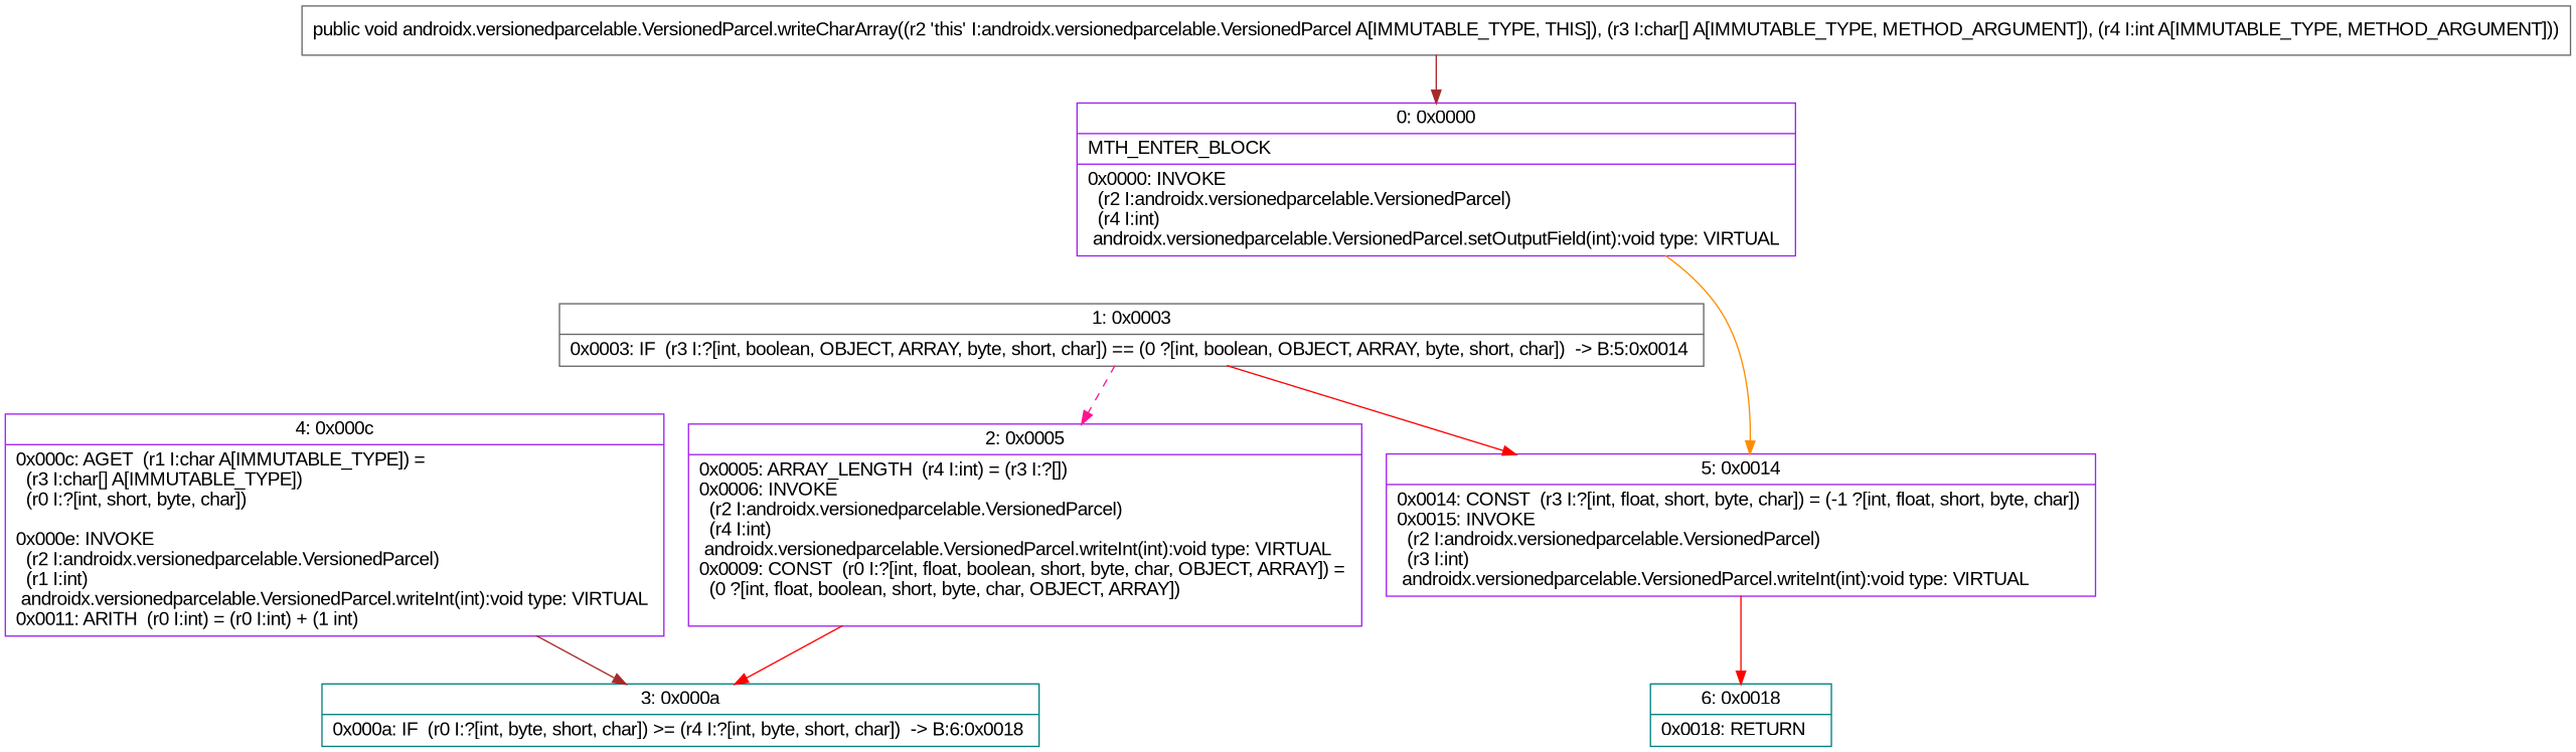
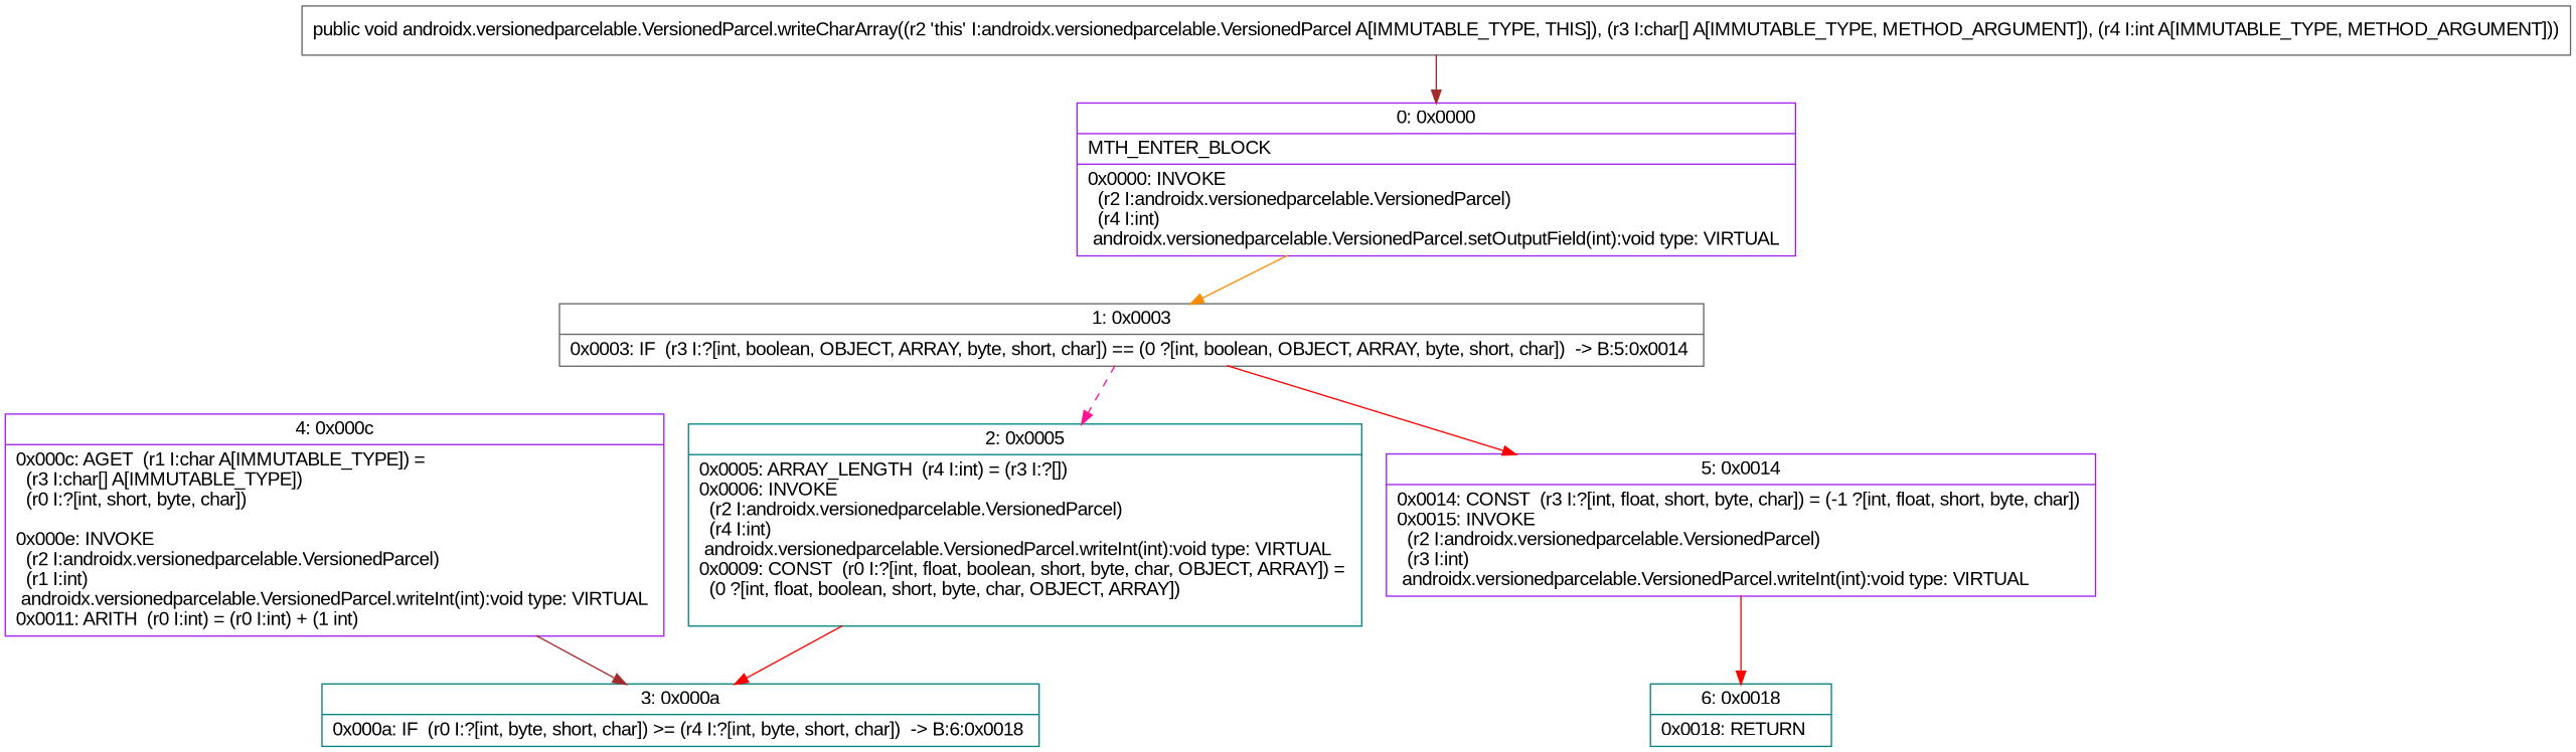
  digraph {
    fontname="Liberation Sans"
    node [color=purple fontname="Liberation Sans" shape=record]
    edge [color=red fontname="Liberation Sans"]
    n1 [label="{0\:\ 0x0000|MTH_ENTER_BLOCK\l|0x0000: INVOKE  \l  (r2 I:androidx.versionedparcelable.VersionedParcel)\l  (r4 I:int)\l androidx.versionedparcelable.VersionedParcel.setOutputField(int):void type: VIRTUAL \l}"]
    n2 [color=gray40 label="{1\:\ 0x0003|0x0003: IF  (r3 I:?[int, boolean, OBJECT, ARRAY, byte, short, char]) == (0 ?[int, boolean, OBJECT, ARRAY, byte, short, char])  \-\> B:5:0x0014 \l}"]
-   n3 [label="{2\:\ 0x0005|0x0005: ARRAY_LENGTH  (r4 I:int) = (r3 I:?[]) \l0x0006: INVOKE  \l  (r2 I:androidx.versionedparcelable.VersionedParcel)\l  (r4 I:int)\l androidx.versionedparcelable.VersionedParcel.writeInt(int):void type: VIRTUAL \l0x0009: CONST  (r0 I:?[int, float, boolean, short, byte, char, OBJECT, ARRAY]) = \l  (0 ?[int, float, boolean, short, byte, char, OBJECT, ARRAY])\l \l}"]
+   n3 [color=teal label="{2\:\ 0x0005|0x0005: ARRAY_LENGTH  (r4 I:int) = (r3 I:?[]) \l0x0006: INVOKE  \l  (r2 I:androidx.versionedparcelable.VersionedParcel)\l  (r4 I:int)\l androidx.versionedparcelable.VersionedParcel.writeInt(int):void type: VIRTUAL \l0x0009: CONST  (r0 I:?[int, float, boolean, short, byte, char, OBJECT, ARRAY]) = \l  (0 ?[int, float, boolean, short, byte, char, OBJECT, ARRAY])\l \l}"]
    n4 [label="{5\:\ 0x0014|0x0014: CONST  (r3 I:?[int, float, short, byte, char]) = (\-1 ?[int, float, short, byte, char]) \l0x0015: INVOKE  \l  (r2 I:androidx.versionedparcelable.VersionedParcel)\l  (r3 I:int)\l androidx.versionedparcelable.VersionedParcel.writeInt(int):void type: VIRTUAL \l}"]
    n5 [color=teal label="{3\:\ 0x000a|0x000a: IF  (r0 I:?[int, byte, short, char]) \>= (r4 I:?[int, byte, short, char])  \-\> B:6:0x0018 \l}"]
    n6 [color=teal label="{6\:\ 0x0018|0x0018: RETURN   \l}"]
    n7 [label="{4\:\ 0x000c|0x000c: AGET  (r1 I:char A[IMMUTABLE_TYPE]) = \l  (r3 I:char[] A[IMMUTABLE_TYPE])\l  (r0 I:?[int, short, byte, char])\l \l0x000e: INVOKE  \l  (r2 I:androidx.versionedparcelable.VersionedParcel)\l  (r1 I:int)\l androidx.versionedparcelable.VersionedParcel.writeInt(int):void type: VIRTUAL \l0x0011: ARITH  (r0 I:int) = (r0 I:int) + (1 int) \l}"]
    n8 [color=gray40 label="{public void androidx.versionedparcelable.VersionedParcel.writeCharArray((r2 'this' I:androidx.versionedparcelable.VersionedParcel A[IMMUTABLE_TYPE, THIS]), (r3 I:char[] A[IMMUTABLE_TYPE, METHOD_ARGUMENT]), (r4 I:int A[IMMUTABLE_TYPE, METHOD_ARGUMENT])) }"]
-   n1 -> n4 [color=darkorange]
+   n1 -> n2 [color=darkorange]
    n2 -> n3 [color=deeppink style=dashed]
    n2 -> n4
    n3 -> n5
    n4 -> n6
    n7 -> n5 [color=brown]
    n8 -> n1 [color=brown]
  }
